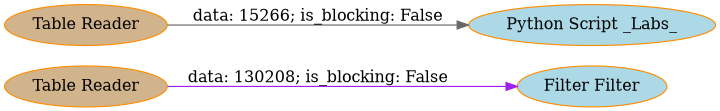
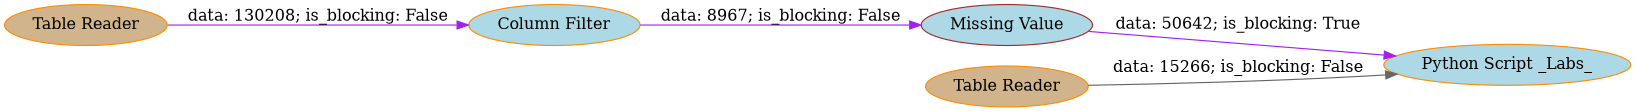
  digraph {
    rankdir=LR
    node [color=darkorange fillcolor=lightblue style=filled]
    edge [color=purple]
    n1 [fillcolor=tan label="Table Reader"]
-   n2 [label="Filter Filter"]
+   n2 [label="Column Filter"]
+   n3 [color=brown label="Missing Value"]
    n4 [label="Python Script _Labs_"]
    n5 [fillcolor=tan label="Table Reader"]
    n1 -> n2 [label="data: 130208; is_blocking: False"]
+   n2 -> n3 [label="data: 8967; is_blocking: False"]
+   n3 -> n4 [label="data: 50642; is_blocking: True"]
    n5 -> n4 [color=gray40 label="data: 15266; is_blocking: False"]
  }
